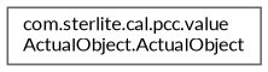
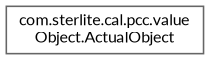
  digraph {
    rankdir=TB
    fontname=Lato
-   n1 [color=grey40 fillcolor=white fontname=Lato fontsize=10 height=0.2 label="com.sterlite.cal.pcc.value\lActualObject.ActualObject" shape=box style=filled width=0.4]
+   n1 [color=grey40 fillcolor=white fontname=Lato fontsize=10 height=0.2 label="com.sterlite.cal.pcc.value\lObject.ActualObject" shape=box style=filled width=0.4]
  }
